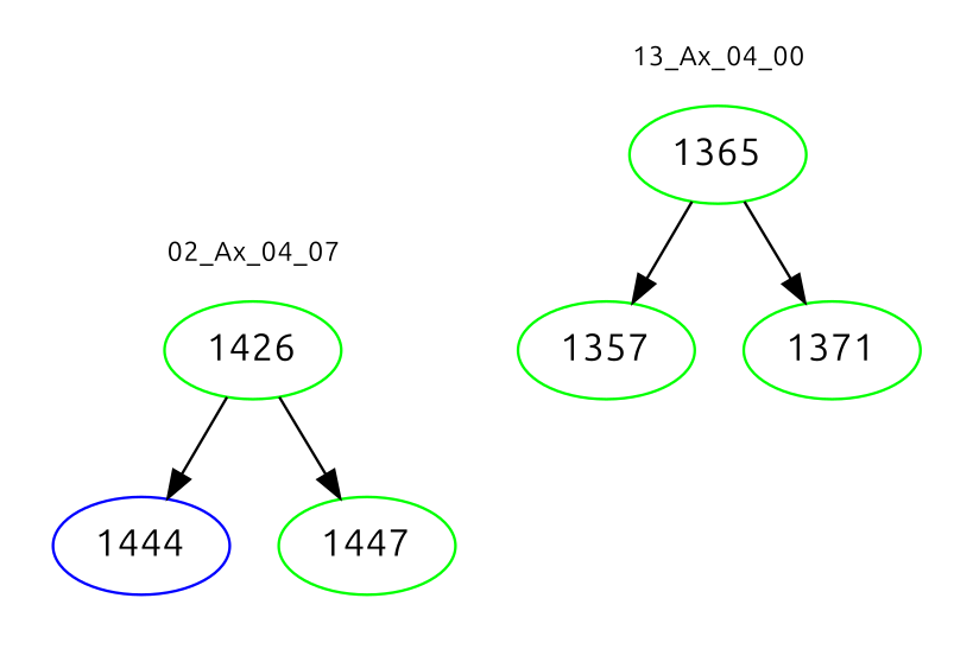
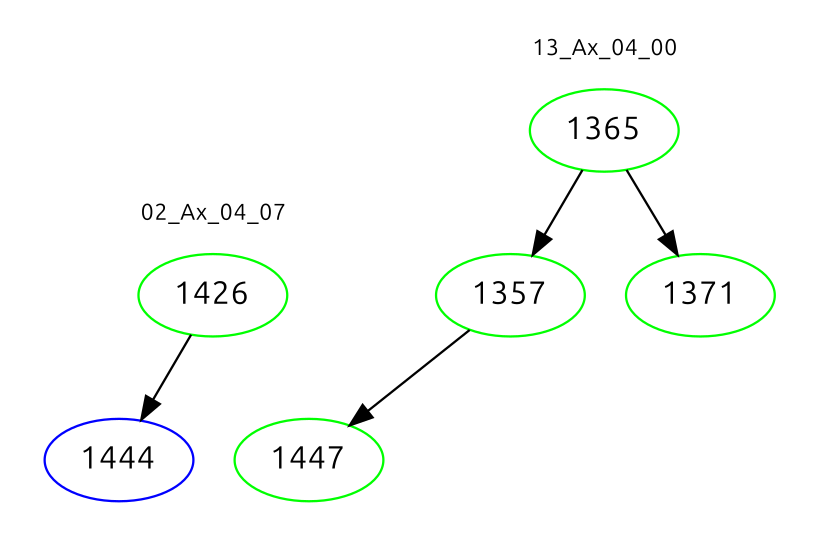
  digraph {
    fontname=Ubuntu
    node [color=green fontname=Ubuntu]
    edge [color=black fontname=Ubuntu]
    n1 [label=1426]
    n2 [color=blue label=1444]
    n3 [label=1447]
    n4 [label=1365]
    n5 [label=1357]
    n6 [label=1371]
    subgraph cluster_1 {
      color=white
      fontsize=10
      label="02_Ax_04_07"
      n1
      n2
      n3
    }
    subgraph cluster_2 {
      color=white
      fontsize=10
      label="13_Ax_04_00"
      n4
      n5
      n6
    }
    n1 -> n2
-   n1 -> n3
+   n5 -> n3
    n4 -> n5
    n4 -> n6
  }
